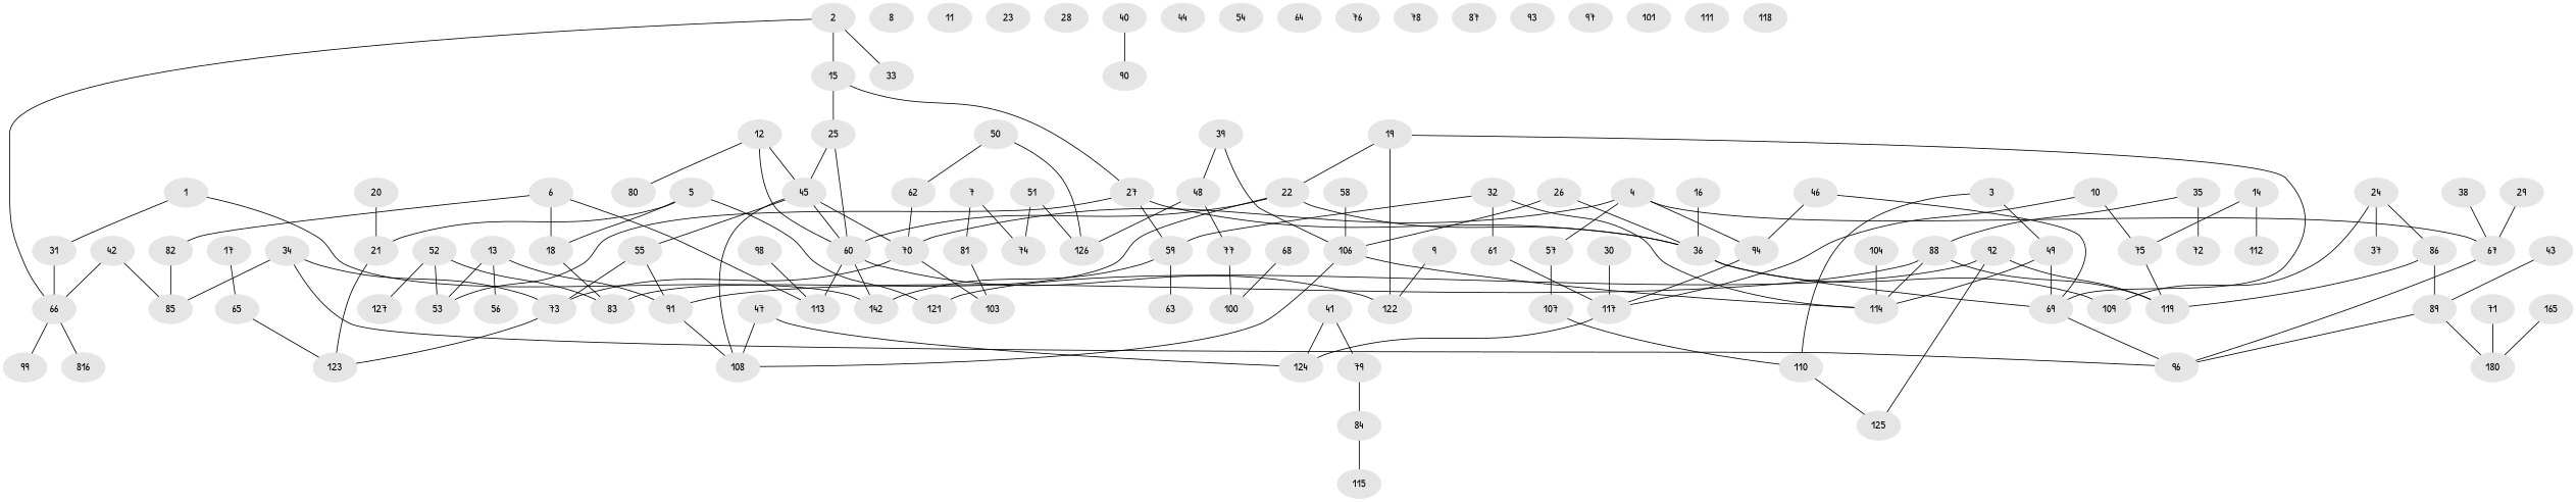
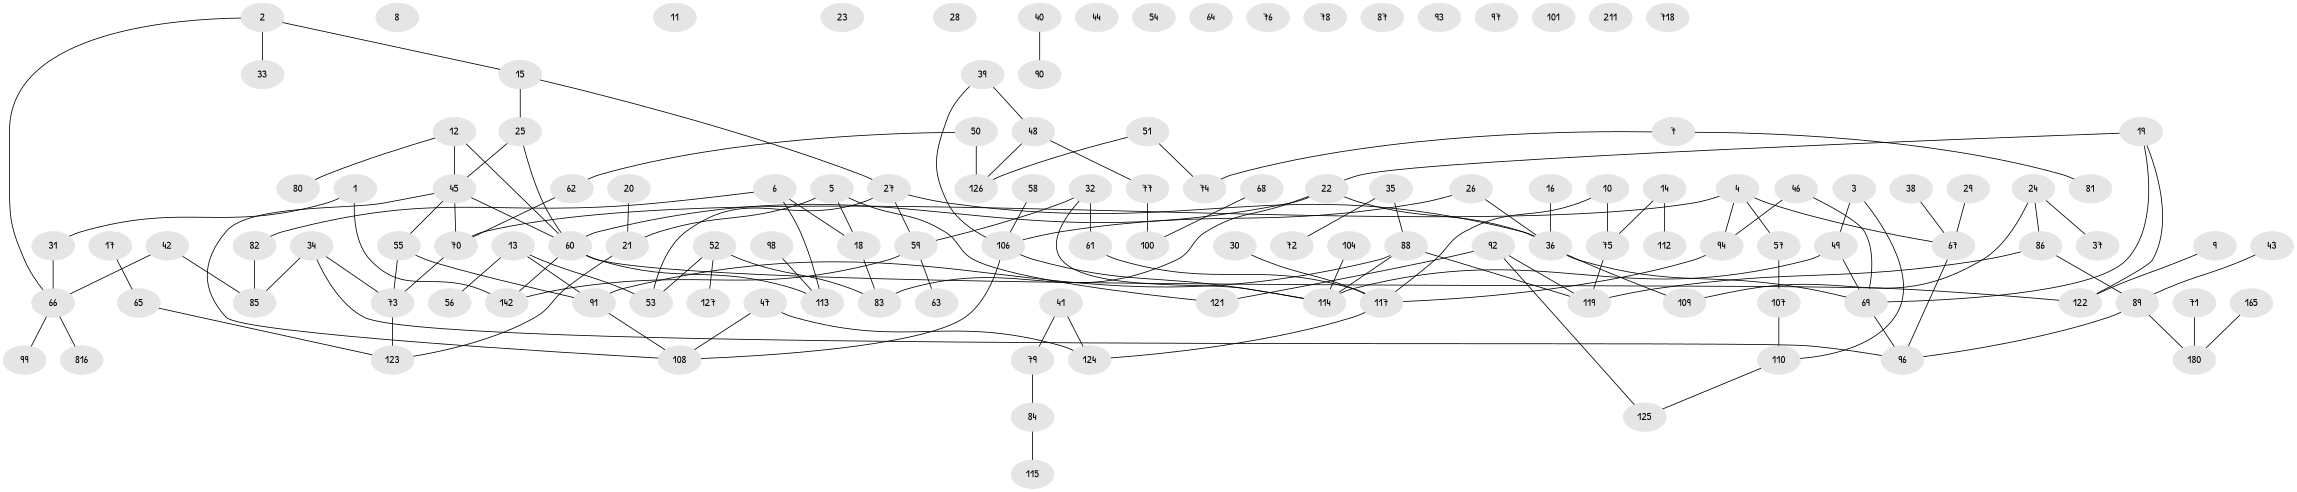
  graph {
    fontname="Patrick Hand"
    node [color=gray90 fontname="Patrick Hand" style=filled]
    edge [fontname="Patrick Hand"]
    1
    31
    n3 [label=142]
    66
    2
    15
    33
    25
    27
    99
    n11 [label=816]
    3
    49
    110
    69
    114
    125
    4
    57
    67
    70
    94
    107
    96
    73
-   103
    117
    5
    18
    21
    121
    83
    123
    6
    82
    113
    85
    7
    74
    81
    8
    9
    122
    10
    75
    119
    124
    11
    12
    45
    60
    80
    55
    108
    13
    53
    56
    91
    14
    112
    36
    59
    16
    109
    17
    65
    19
    22
    20
    23
    24
    37
    86
    89
    26
    106
    63
    28
    29
    30
    32
    61
    34
    35
    72
    88
    38
    39
    48
    77
    126
    40
    90
    41
    79
    84
    42
    43
    n99 [label=180]
    44
    46
    47
    100
    50
    62
    51
    52
    127
    54
    58
    64
    68
    71
    76
    78
    115
    87
    92
    93
    97
    98
    101
    104
    n124 [label=165]
-   111
-   118
+   111 [label=211]
+   118 [label=718]
    1 -- 31
    1 -- n3
    31 -- 66
    66 -- 99
    66 -- n11
    2 -- 66
    2 -- 15
    2 -- 33
    15 -- 25
    15 -- 27
    25 -- 45
    25 -- 60
    27 -- 53
    27 -- 36
    27 -- 59
    3 -- 49
    3 -- 110
    49 -- 69
    49 -- 114
    110 -- 125
    69 -- 96
    4 -- 57
    4 -- 67
    4 -- 70
    4 -- 94
    57 -- 107
    67 -- 96
    70 -- 73
-   70 -- 103
    94 -- 117
    107 -- 110
    73 -- 123
    117 -- 124
    5 -- 18
    5 -- 21
    5 -- 121
    18 -- 83
    21 -- 123
    6 -- 18
    6 -- 82
    6 -- 113
    82 -- 85
    7 -- 74
    7 -- 81
-   81 -- 103
    9 -- 122
    10 -- 117
    10 -- 75
    75 -- 119
    12 -- 45
    12 -- 60
    12 -- 80
    45 -- 70
    45 -- 60
    45 -- 55
    45 -- 108
    60 -- n3
    60 -- 113
    60 -- 122
    55 -- 73
    55 -- 91
    13 -- 53
    13 -- 56
    13 -- 91
    91 -- 108
    14 -- 75
    14 -- 112
    36 -- 69
    36 -- 109
    59 -- n3
    59 -- 63
    16 -- 36
    17 -- 65
    65 -- 123
    19 -- 69
    19 -- 122
    19 -- 22
    22 -- 83
    22 -- 60
    22 -- 36
    20 -- 21
    24 -- 109
    24 -- 37
    24 -- 86
    86 -- 119
    86 -- 89
    89 -- 96
    89 -- n99
    26 -- 36
    26 -- 106
    106 -- 114
    106 -- 108
    29 -- 67
    30 -- 117
    32 -- 114
    32 -- 59
    32 -- 61
    61 -- 117
    34 -- 96
    34 -- 73
    34 -- 85
    35 -- 72
    35 -- 88
    88 -- 114
    88 -- 119
    88 -- 91
    38 -- 67
    39 -- 106
    39 -- 48
    48 -- 77
    48 -- 126
    77 -- 100
    40 -- 90
    41 -- 124
    41 -- 79
    79 -- 84
    84 -- 115
    42 -- 66
    42 -- 85
    43 -- 89
    46 -- 69
    46 -- 94
    47 -- 124
    47 -- 108
    50 -- 126
    50 -- 62
    62 -- 70
    51 -- 74
    51 -- 126
    52 -- 83
    52 -- 53
    52 -- 127
    58 -- 106
    68 -- 100
    71 -- n99
    92 -- 125
    92 -- 121
    92 -- 119
    98 -- 113
    104 -- 114
    n124 -- n99
  }
